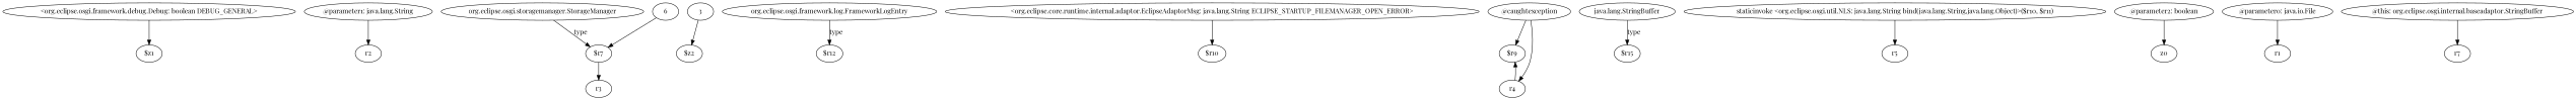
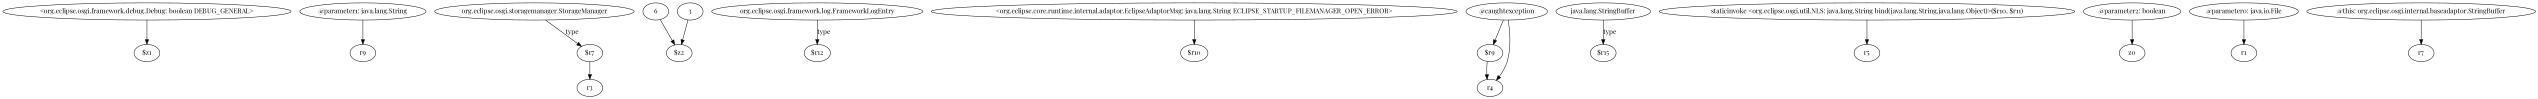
  digraph {
    fontname="Playfair Display"
    node [fontname="Playfair Display"]
    edge [fontname="Playfair Display"]
    n1 [label="<org.eclipse.osgi.framework.debug.Debug: boolean DEBUG_GENERAL>"]
    n2 [label="$z1"]
    n3 [label="@parameter1: java.lang.String"]
-   n4 [label=r2]
+   n4 [label=r9]
    n5 [label="org.eclipse.osgi.storagemanager.StorageManager"]
    n6 [label="$r7"]
    n7 [label=r3]
    n8 [label=6]
    n9 [label="$z2"]
    n10 [label=3]
    n11 [label="org.eclipse.osgi.framework.log.FrameworkLogEntry"]
    n12 [label="$r12"]
    n13 [label="<org.eclipse.core.runtime.internal.adaptor.EclipseAdaptorMsg: java.lang.String ECLIPSE_STARTUP_FILEMANAGER_OPEN_ERROR>"]
    n14 [label="$r10"]
    n15 [label="$r9"]
    n16 [label=r4]
    n17 [label="java.lang.StringBuffer"]
    n18 [label="$r15"]
    n19 [label="@caughtexception"]
    n20 [label="staticinvoke <org.eclipse.osgi.util.NLS: java.lang.String bind(java.lang.String,java.lang.Object)>($r10, $r11)"]
    n21 [label=r5]
    n22 [label="@parameter2: boolean"]
    n23 [label=z0]
    n24 [label="@parameter0: java.io.File"]
    n25 [label=r1]
    n26 [label="@this: org.eclipse.osgi.internal.baseadaptor.StringBuffer"]
    n27 [label=r7]
    n1 -> n2
    n3 -> n4
    n5 -> n6 [label=type]
    n6 -> n7
-   n8 -> n6
+   n8 -> n9
    n10 -> n9
    n11 -> n12 [label=type]
    n13 -> n14
-   n16 -> n15
+   n15 -> n16
    n17 -> n18 [label=type]
    n19 -> n15
    n19 -> n16
    n20 -> n21
    n22 -> n23
    n24 -> n25
    n26 -> n27
  }
